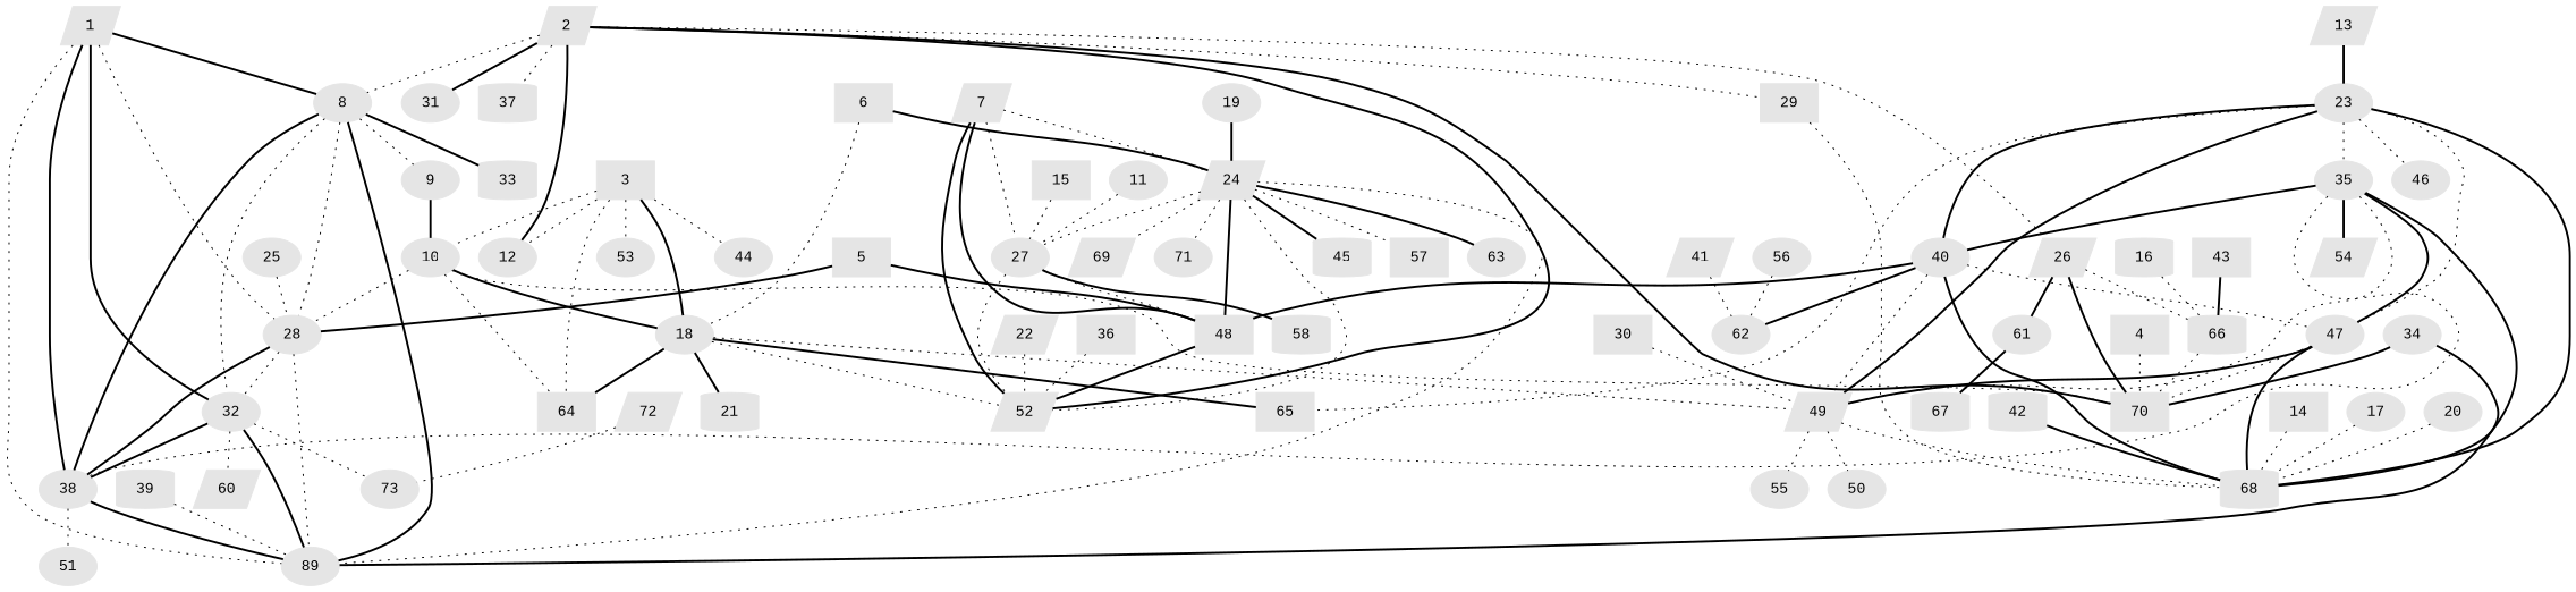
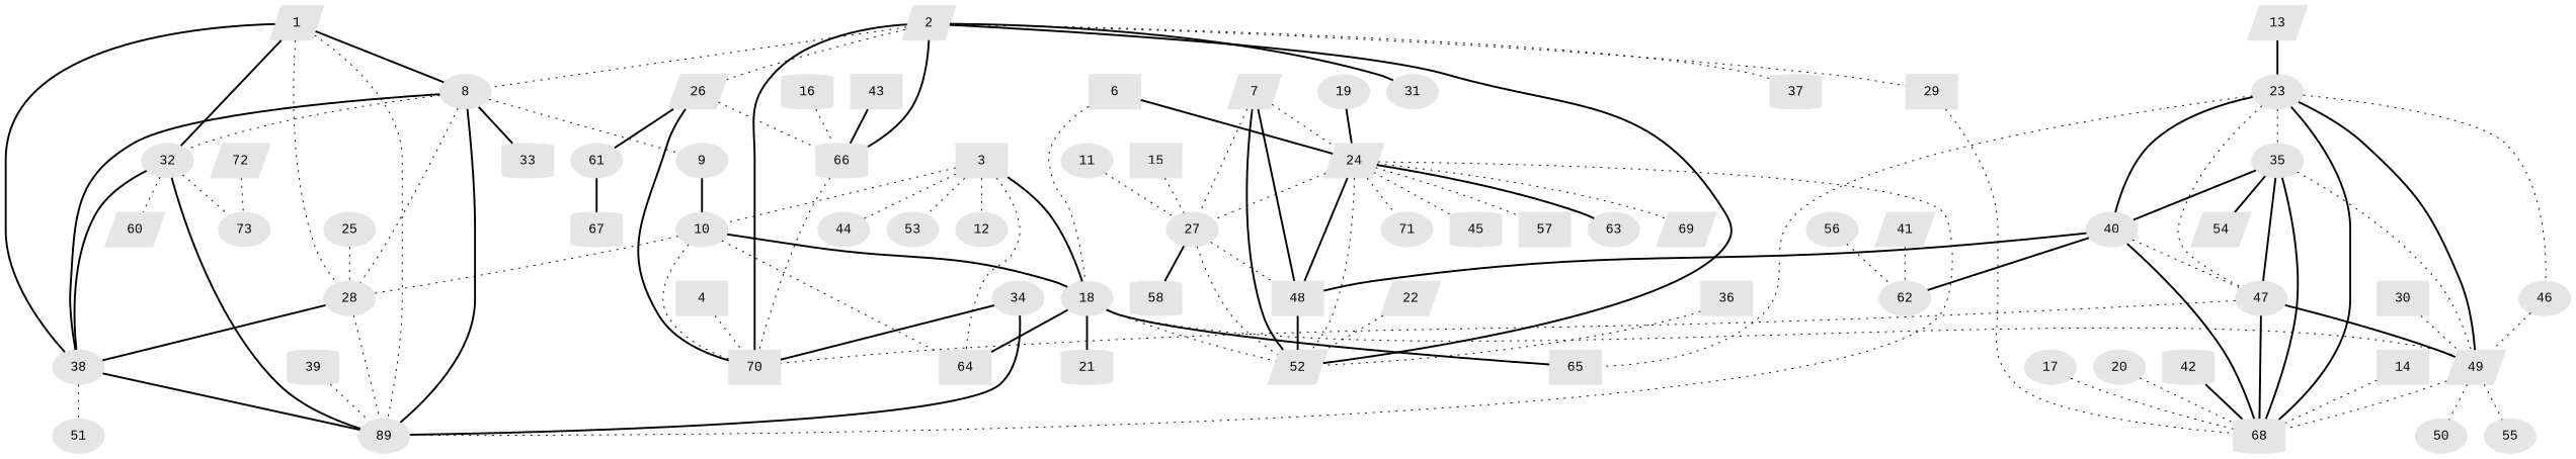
  graph {
    fontname="Liberation Mono"
    node [color=gray90 fontname="Liberation Mono" shape=ellipse style=filled]
    edge [fontname="Liberation Mono" style=dotted weight=1.0]
    1 [shape=parallelogram]
    8
    28
    32
    38
    n6 [label=89]
    9
    33 [shape=cylinder]
    60 [shape=parallelogram]
    73
    51
    2 [shape=parallelogram]
    26 [shape=parallelogram]
    29 [shape=box]
    31
    37 [shape=cylinder]
    52 [shape=parallelogram]
    66 [shape=cylinder]
    70 [shape=box]
    61
    68 [shape=cylinder]
    3 [shape=box]
    10
    12
    18
    44
    53
    64 [shape=box]
    21 [shape=cylinder]
    49 [shape=parallelogram]
    65 [shape=box]
    4 [shape=box]
-   5 [shape=box]
    48 [shape=box]
    6 [shape=box]
    24 [shape=parallelogram]
    27
    45 [shape=cylinder]
    57 [shape=box]
    63
    69 [shape=parallelogram]
    71
    7 [shape=parallelogram]
    58 [shape=cylinder]
    11
    13 [shape=parallelogram]
    23
    35
    40
    46
    47
    14 [shape=box]
    15 [shape=box]
    16 [shape=cylinder]
    17
    50
    55
    19
    20
    22 [shape=parallelogram]
    54 [shape=parallelogram]
    62
    25
    67 [shape=cylinder]
    30 [shape=box]
    34
    36 [shape=box]
    39 [shape=cylinder]
    41 [shape=parallelogram]
    42 [shape=cylinder]
    43 [shape=box]
    56
    72 [shape=parallelogram]
    1 -- 8 [style=bold]
    1 -- 28
    1 -- 32 [style=bold]
    1 -- 38 [style=bold]
    1 -- n6
    8 -- 28
    8 -- 32
    8 -- 38 [style=bold]
    8 -- n6 [style=bold]
    8 -- 9
    8 -- 33 [style=bold]
-   28 -- 32
    28 -- 38 [style=bold]
    28 -- n6
    32 -- 38 [style=bold]
    32 -- n6 [style=bold]
    32 -- 60
    32 -- 73
    38 -- n6 [style=bold]
    38 -- 51
    9 -- 10 [style=bold]
    2 -- 8
    2 -- 26 [weight=2.0]
    2 -- 29
    2 -- 31 [style=bold]
    2 -- 37
    2 -- 52 [style=bold]
-   2 -- 12 [style=bold weight=4.0]
+   2 -- 66 [style=bold weight=4.0]
    2 -- 70 [style=bold weight=2.0]
    26 -- 66 [weight=2.0]
    26 -- 70 [style=bold]
    26 -- 61 [style=bold]
    29 -- 68
    66 -- 70 [weight=2.0]
    61 -- 67 [style=bold]
    3 -- 10
    3 -- 12
    3 -- 18 [style=bold weight=2.0]
    3 -- 44
    3 -- 53
    3 -- 64 [weight=2.0]
    10 -- 28
    10 -- 70
    10 -- 18 [style=bold weight=2.0]
    10 -- 64 [weight=2.0]
    18 -- 52
    18 -- 64 [style=bold weight=4.0]
    18 -- 21 [style=bold]
    18 -- 49
    18 -- 65 [style=bold]
    49 -- 68
    49 -- 50
    49 -- 55
    4 -- 70
-   5 -- 28 [style=bold]
-   5 -- 48 [style=bold]
    48 -- 52 [style=bold]
    6 -- 18
    6 -- 24 [style=bold]
    24 -- n6
    24 -- 52
    24 -- 48 [style=bold]
    24 -- 27
-   24 -- 45 [style=bold]
+   24 -- 45
    24 -- 57
    24 -- 63 [style=bold]
    24 -- 69
    24 -- 71
    27 -- 52
    27 -- 48
    27 -- 58 [style=bold]
    7 -- 52 [style=bold weight=2.0]
    7 -- 48 [style=bold weight=2.0]
    7 -- 24 [weight=2.0]
    7 -- 27 [weight=2.0]
    11 -- 27
    13 -- 23 [style=bold]
    23 -- 68 [style=bold]
    23 -- 49 [style=bold]
    23 -- 65
    23 -- 35
    23 -- 40 [style=bold]
    23 -- 46
    23 -- 47
-   35 -- 38
    35 -- 68 [style=bold]
    35 -- 49
    35 -- 40 [style=bold]
    35 -- 47 [style=bold]
    35 -- 54 [style=bold]
    40 -- 68 [style=bold]
-   40 -- 49
+   46 -- 49
    40 -- 48 [style=bold]
    40 -- 47
    40 -- 62 [style=bold]
    47 -- 70
    47 -- 68 [style=bold]
    47 -- 49 [style=bold]
    14 -- 68
    15 -- 27
    16 -- 66
    17 -- 68
    19 -- 24 [style=bold]
    20 -- 68
    22 -- 52
    25 -- 28
    30 -- 49
    34 -- n6 [style=bold]
    34 -- 70 [style=bold]
    36 -- 52
    39 -- n6
    41 -- 62
    42 -- 68 [style=bold]
    43 -- 66 [style=bold]
    56 -- 62
    72 -- 73
  }
